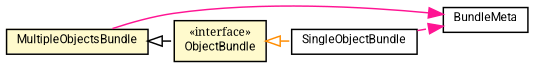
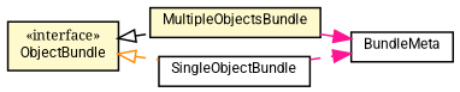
  digraph {
    fontname="Noto Serif"
    nodesep=0.15
    rankdir=LR
    ranksep=0.25
    node [fontcolor=black fontname="Noto Serif" fontsize=8 margin=0 shape=plaintext]
    edge [color=deeppink fontname="Noto Serif" fontsize=7 labelfontname=Roboto labelfontsize=7 weight=1 style=dashed]
    n1 [height=0 label=<<table title="de.lmu.ifi.dbs.elki.datasource.bundle.BundleMeta" border="0" cellborder="1" cellspacing="0" cellpadding="2" href="BundleMeta.html" target="_parent"> 		<tr><td><table border="0" cellspacing="0" cellpadding="1"> 		<tr><td align="center" balign="center"> <font face="Roboto">BundleMeta</font> </td></tr> 		</table></td></tr> 		</table>> width=0]
    n2 [height=0 label=<<table title="de.lmu.ifi.dbs.elki.datasource.bundle.MultipleObjectsBundle" border="0" cellborder="1" cellspacing="0" cellpadding="2" bgcolor="LemonChiffon" href="MultipleObjectsBundle.html" target="_parent"> 		<tr><td><table border="0" cellspacing="0" cellpadding="1"> 		<tr><td align="center" balign="center"> <font face="Roboto">MultipleObjectsBundle</font> </td></tr> 		</table></td></tr> 		</table>> width=0]
    n3 [height=0 label=<<table title="de.lmu.ifi.dbs.elki.datasource.bundle.ObjectBundle" border="0" cellborder="1" cellspacing="0" cellpadding="2" bgcolor="lemonChiffon" href="ObjectBundle.html" target="_parent"> 		<tr><td><table border="0" cellspacing="0" cellpadding="1"> 		<tr><td align="center" balign="center"> &#171;interface&#187; </td></tr> 		<tr><td align="center" balign="center"> <font face="Roboto">ObjectBundle</font> </td></tr> 		</table></td></tr> 		</table>> width=0]
    n4 [height=0 label=<<table title="de.lmu.ifi.dbs.elki.datasource.bundle.SingleObjectBundle" border="0" cellborder="1" cellspacing="0" cellpadding="2" href="SingleObjectBundle.html" target="_parent"> 		<tr><td><table border="0" cellspacing="0" cellpadding="1"> 		<tr><td align="center" balign="center"> <font face="Roboto">SingleObjectBundle</font> </td></tr> 		</table></td></tr> 		</table>> width=0]
    n2 -> n1 [arrowhead=normal style=""]
-   n2 -> n3 [arrowtail=empty color=black dir=back weight=9]
+   n3 -> n2 [arrowtail=empty color=black dir=back weight=9]
    n3 -> n4 [arrowtail=empty color=darkorange dir=back weight=9]
    n4 -> n1 [arrowhead=normal]
  }
